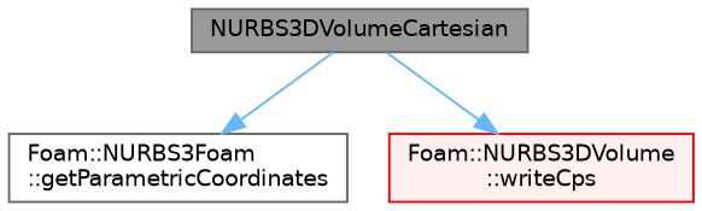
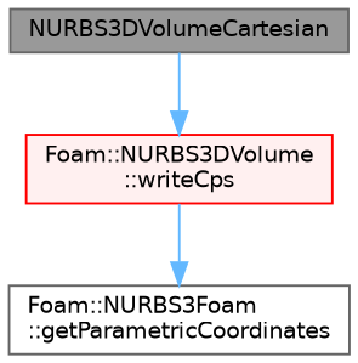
  digraph {
    rankdir=TB
    node [fontname=Helvetica fontsize=10 shape=box style=filled]
    edge [color=steelblue1 fontname=Helvetica fontsize=10 labelfontname=Helvetica labelfontsize=10 style=solid]
    n1 [color=gray40 fillcolor=grey60 fontcolor=black height=0.2 label=NURBS3DVolumeCartesian width=0.4]
    n2 [color=grey40 fillcolor=white height=0.2 label="Foam::NURBS3Foam\l::getParametricCoordinates" width=0.4]
    n3 [color=red fillcolor="#FFF0F0" height=0.2 label="Foam::NURBS3DVolume\l::writeCps" width=0.4]
-   n1 -> n2
+   n3 -> n2
    n1 -> n3
  }
